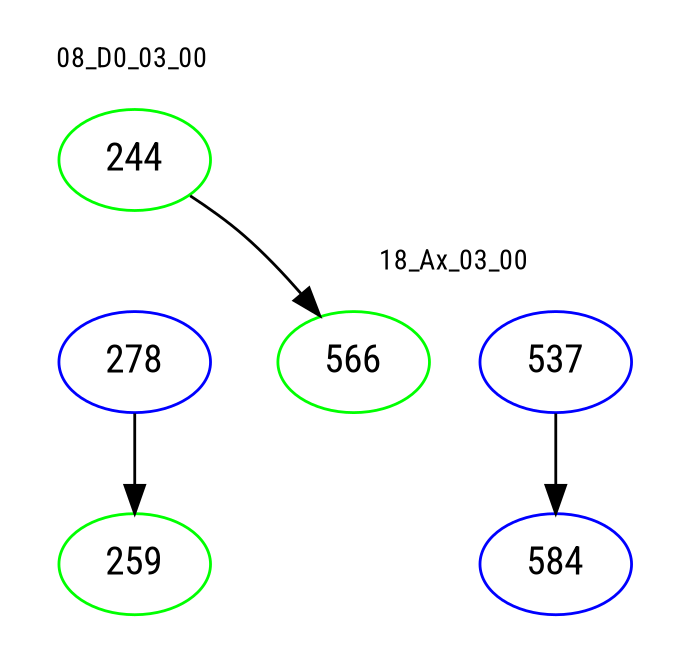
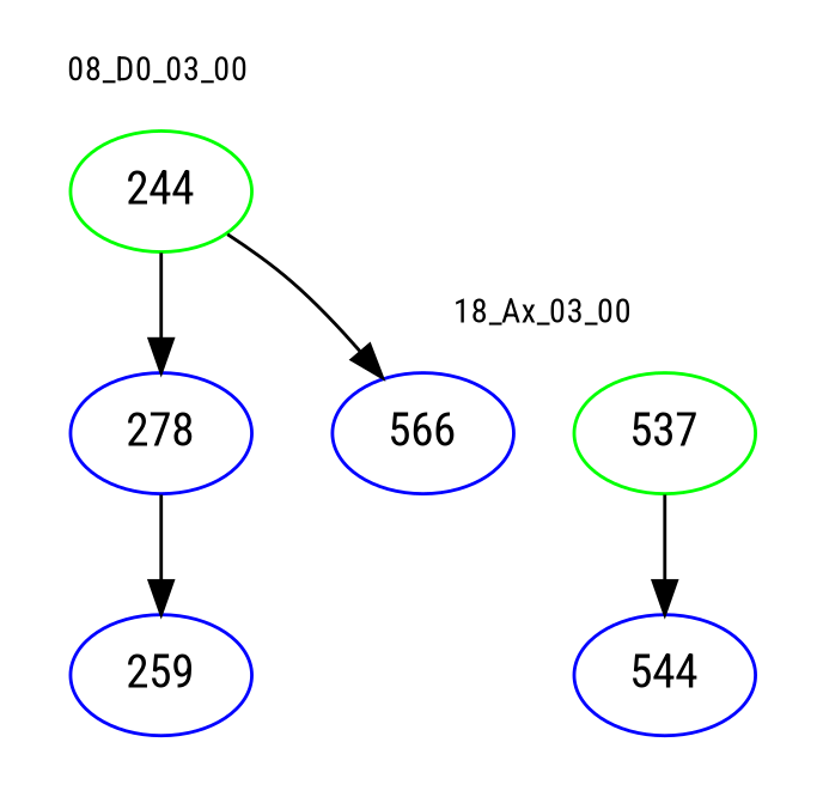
  digraph {
    fontname="Roboto Condensed"
    node [color=blue fontname="Roboto Condensed"]
    edge [color=black fontname="Roboto Condensed"]
-   n1 [label=537]
-   n2 [label=584]
-   n3 [color=green label=566]
+   n1 [color=green label=537]
+   n2 [label=544]
+   n3 [label=566]
    n4 [color=green label=244]
    n5 [label=278]
-   n6 [color=green label=259]
+   n6 [label=259]
    subgraph cluster_1 {
      color=white
      fontsize=10
      label="18_Ax_03_00"
      n1
      n2
      n3
    }
    subgraph cluster_2 {
      color=white
      fontsize=10
      label="08_D0_03_00"
      n4
      n5
      n6
    }
    n1 -> n2
    n4 -> n3
+   n4 -> n5
    n5 -> n6
  }
